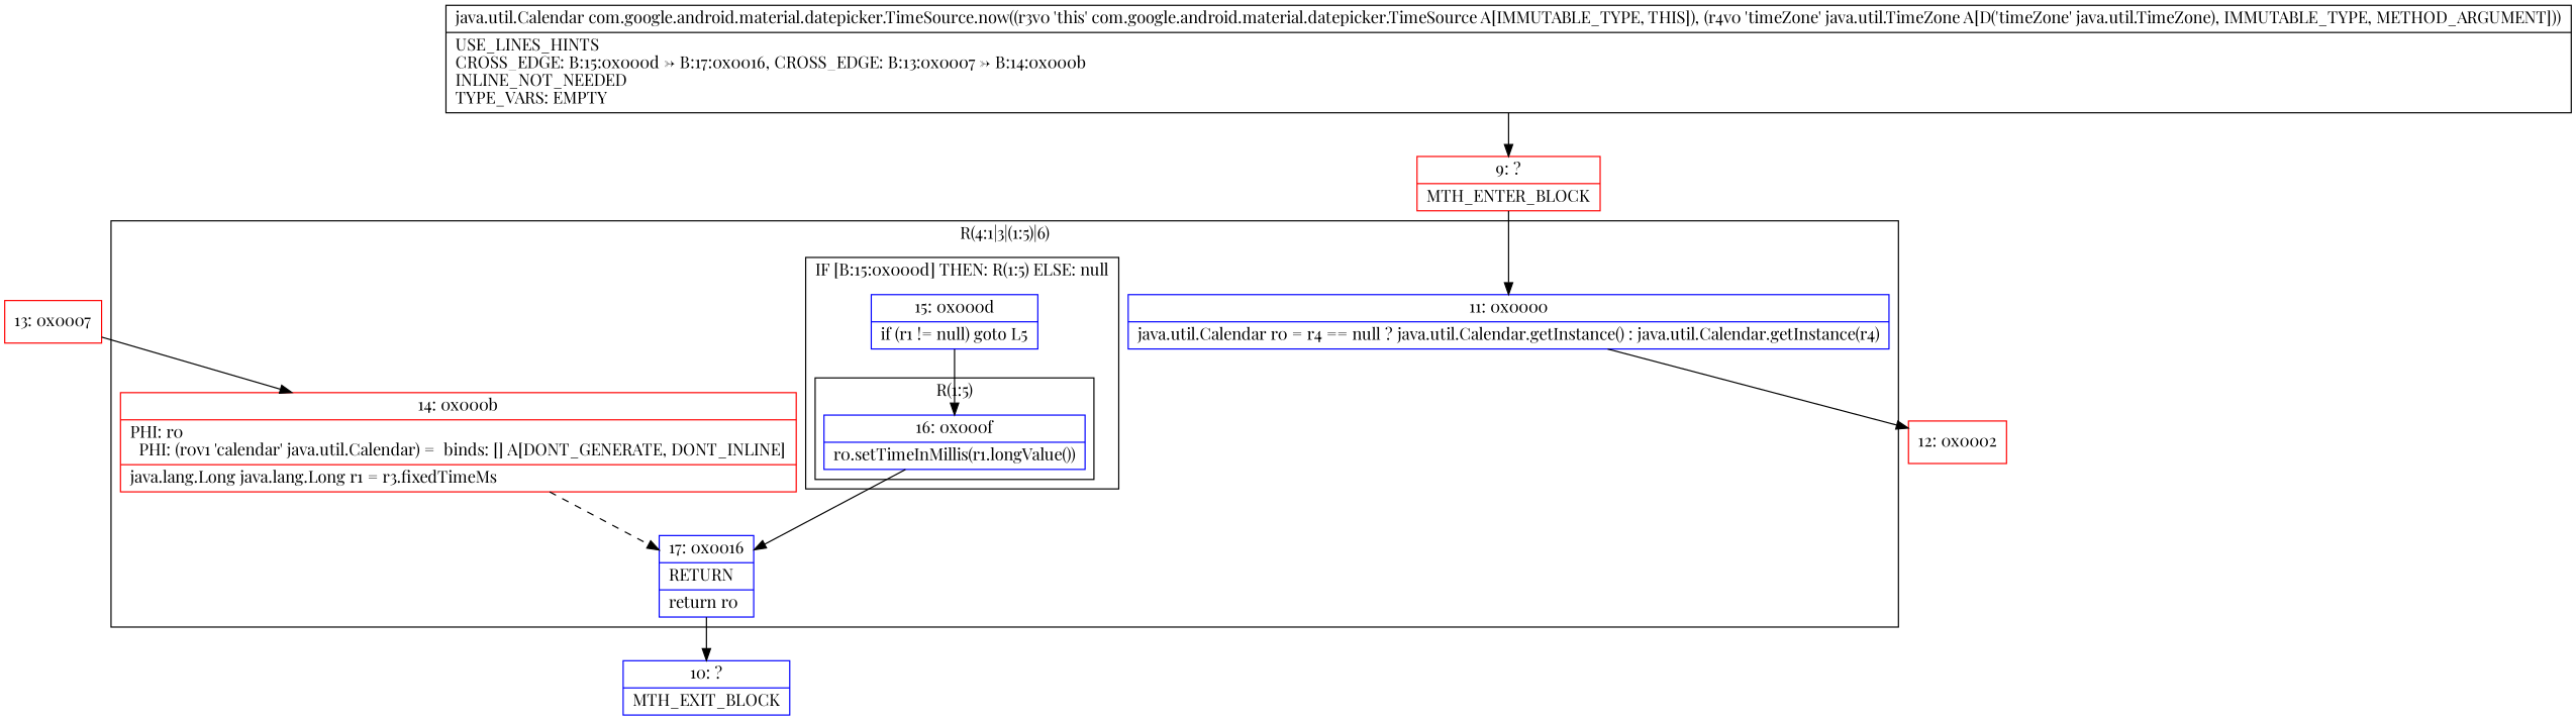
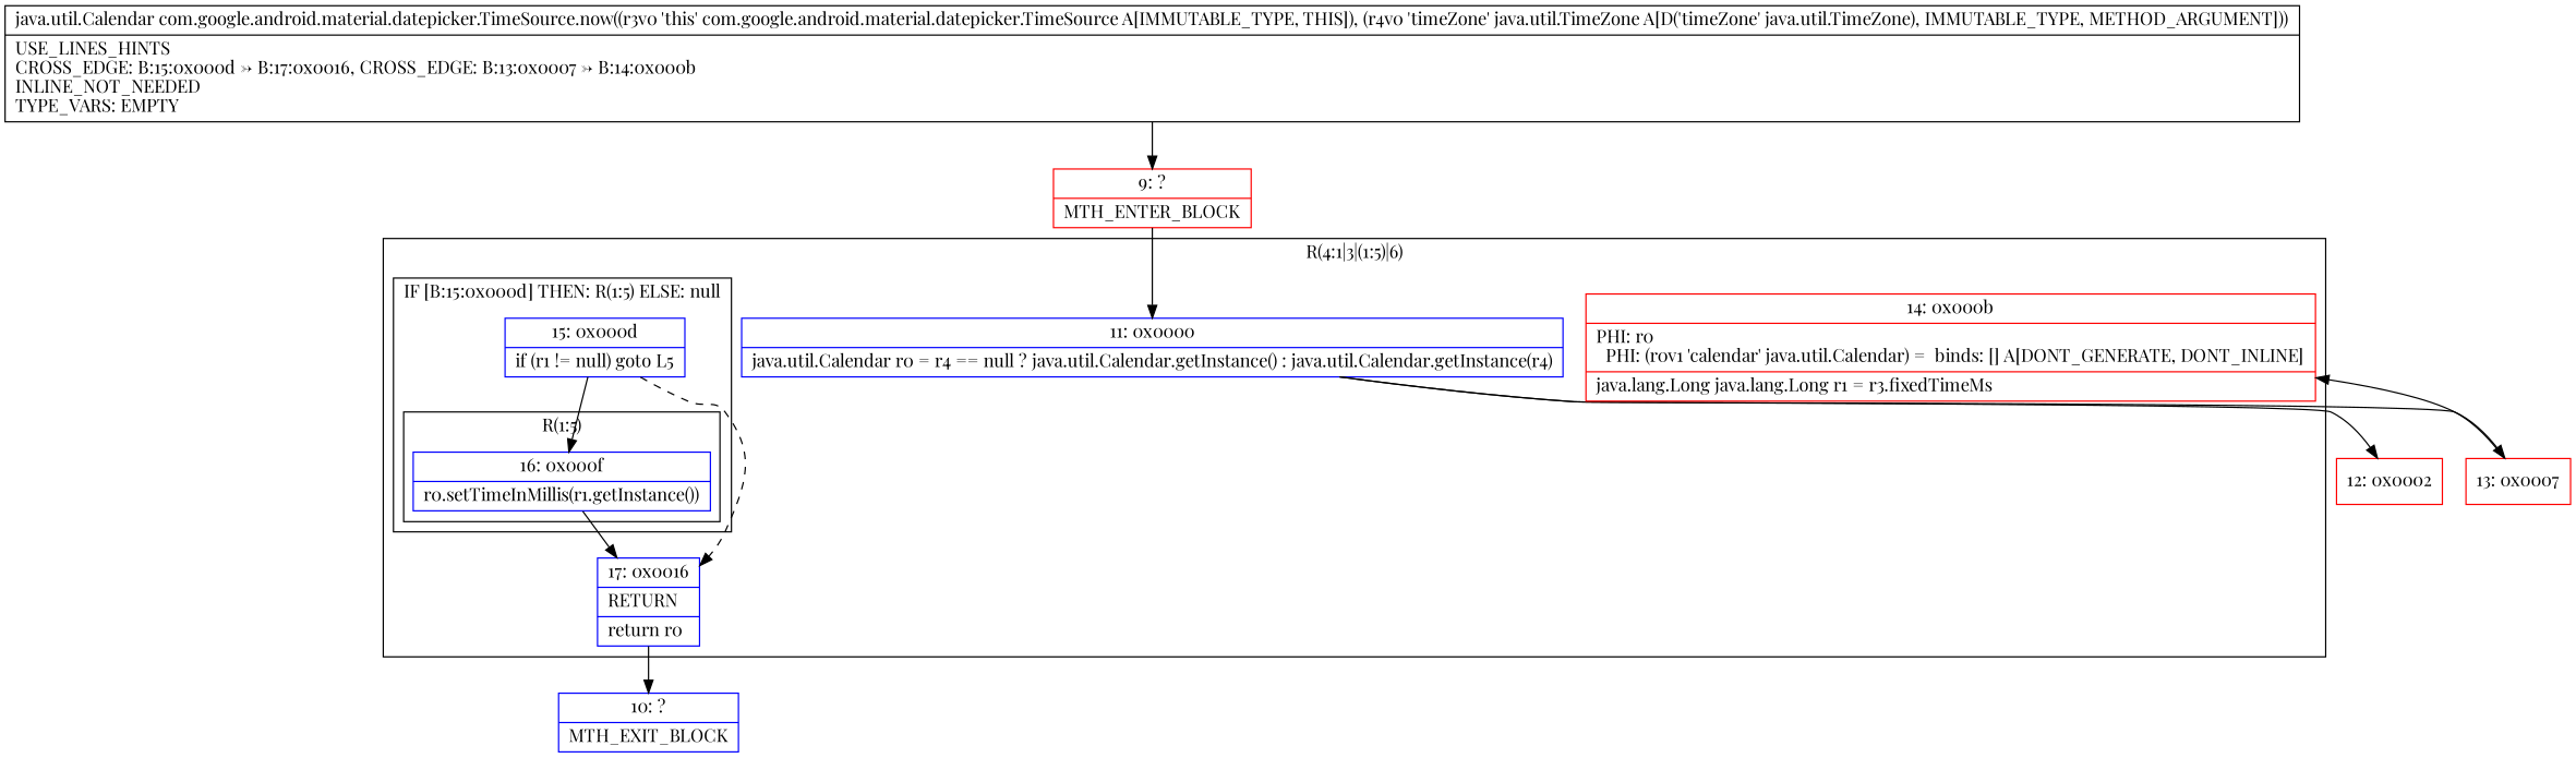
  digraph {
    fontname="Playfair Display"
    node [color=blue fontname="Playfair Display" shape=record]
    edge [fontname="Playfair Display"]
-   n1 [label="{16\:\ 0x000f|r0.setTimeInMillis(r1.longValue())\l}"]
+   n1 [label="{16\:\ 0x000f|r0.setTimeInMillis(r1.getInstance())\l}"]
    n2 [label="{15\:\ 0x000d|if (r1 != null) goto L5\l}"]
    n3 [label="{11\:\ 0x0000|java.util.Calendar r0 = r4 == null ? java.util.Calendar.getInstance() : java.util.Calendar.getInstance(r4)\l}"]
    n4 [color=red label="{14\:\ 0x000b|PHI: r0 \l  PHI: (r0v1 'calendar' java.util.Calendar) =  binds: [] A[DONT_GENERATE, DONT_INLINE]\l|java.lang.Long java.lang.Long r1 = r3.fixedTimeMs\l}"]
    n5 [label="{17\:\ 0x0016|RETURN\l|return r0\l}"]
    n6 [color=red label="{12\:\ 0x0002}"]
    n7 [color=red label="{13\:\ 0x0007}"]
    n8 [label="{10\:\ ?|MTH_EXIT_BLOCK\l}"]
    n9 [color=red label="{9\:\ ?|MTH_ENTER_BLOCK\l}"]
    n10 [label="{java.util.Calendar com.google.android.material.datepicker.TimeSource.now((r3v0 'this' com.google.android.material.datepicker.TimeSource A[IMMUTABLE_TYPE, THIS]), (r4v0 'timeZone' java.util.TimeZone A[D('timeZone' java.util.TimeZone), IMMUTABLE_TYPE, METHOD_ARGUMENT]))  | USE_LINES_HINTS\lCROSS_EDGE: B:15:0x000d \-\> B:17:0x0016, CROSS_EDGE: B:13:0x0007 \-\> B:14:0x000b\lINLINE_NOT_NEEDED\lTYPE_VARS: EMPTY\l}" color=""]
    subgraph cluster_1 {
      label="R(4:1|3|(1:5)|6)"
      n3
      n4
      n5
      subgraph cluster_2 {
        label="IF [B:15:0x000d] THEN: R(1:5) ELSE: null"
        n2
        subgraph cluster_3 {
          label="R(1:5)"
          n1
        }
      }
    }
    n1 -> n5
    n2 -> n1
-   n4 -> n5 [style=dashed]
+   n2 -> n5 [style=dashed]
    n3 -> n6
+   n3 -> n7
    n5 -> n8
    n7 -> n4
    n9 -> n3
    n10 -> n9
  }
